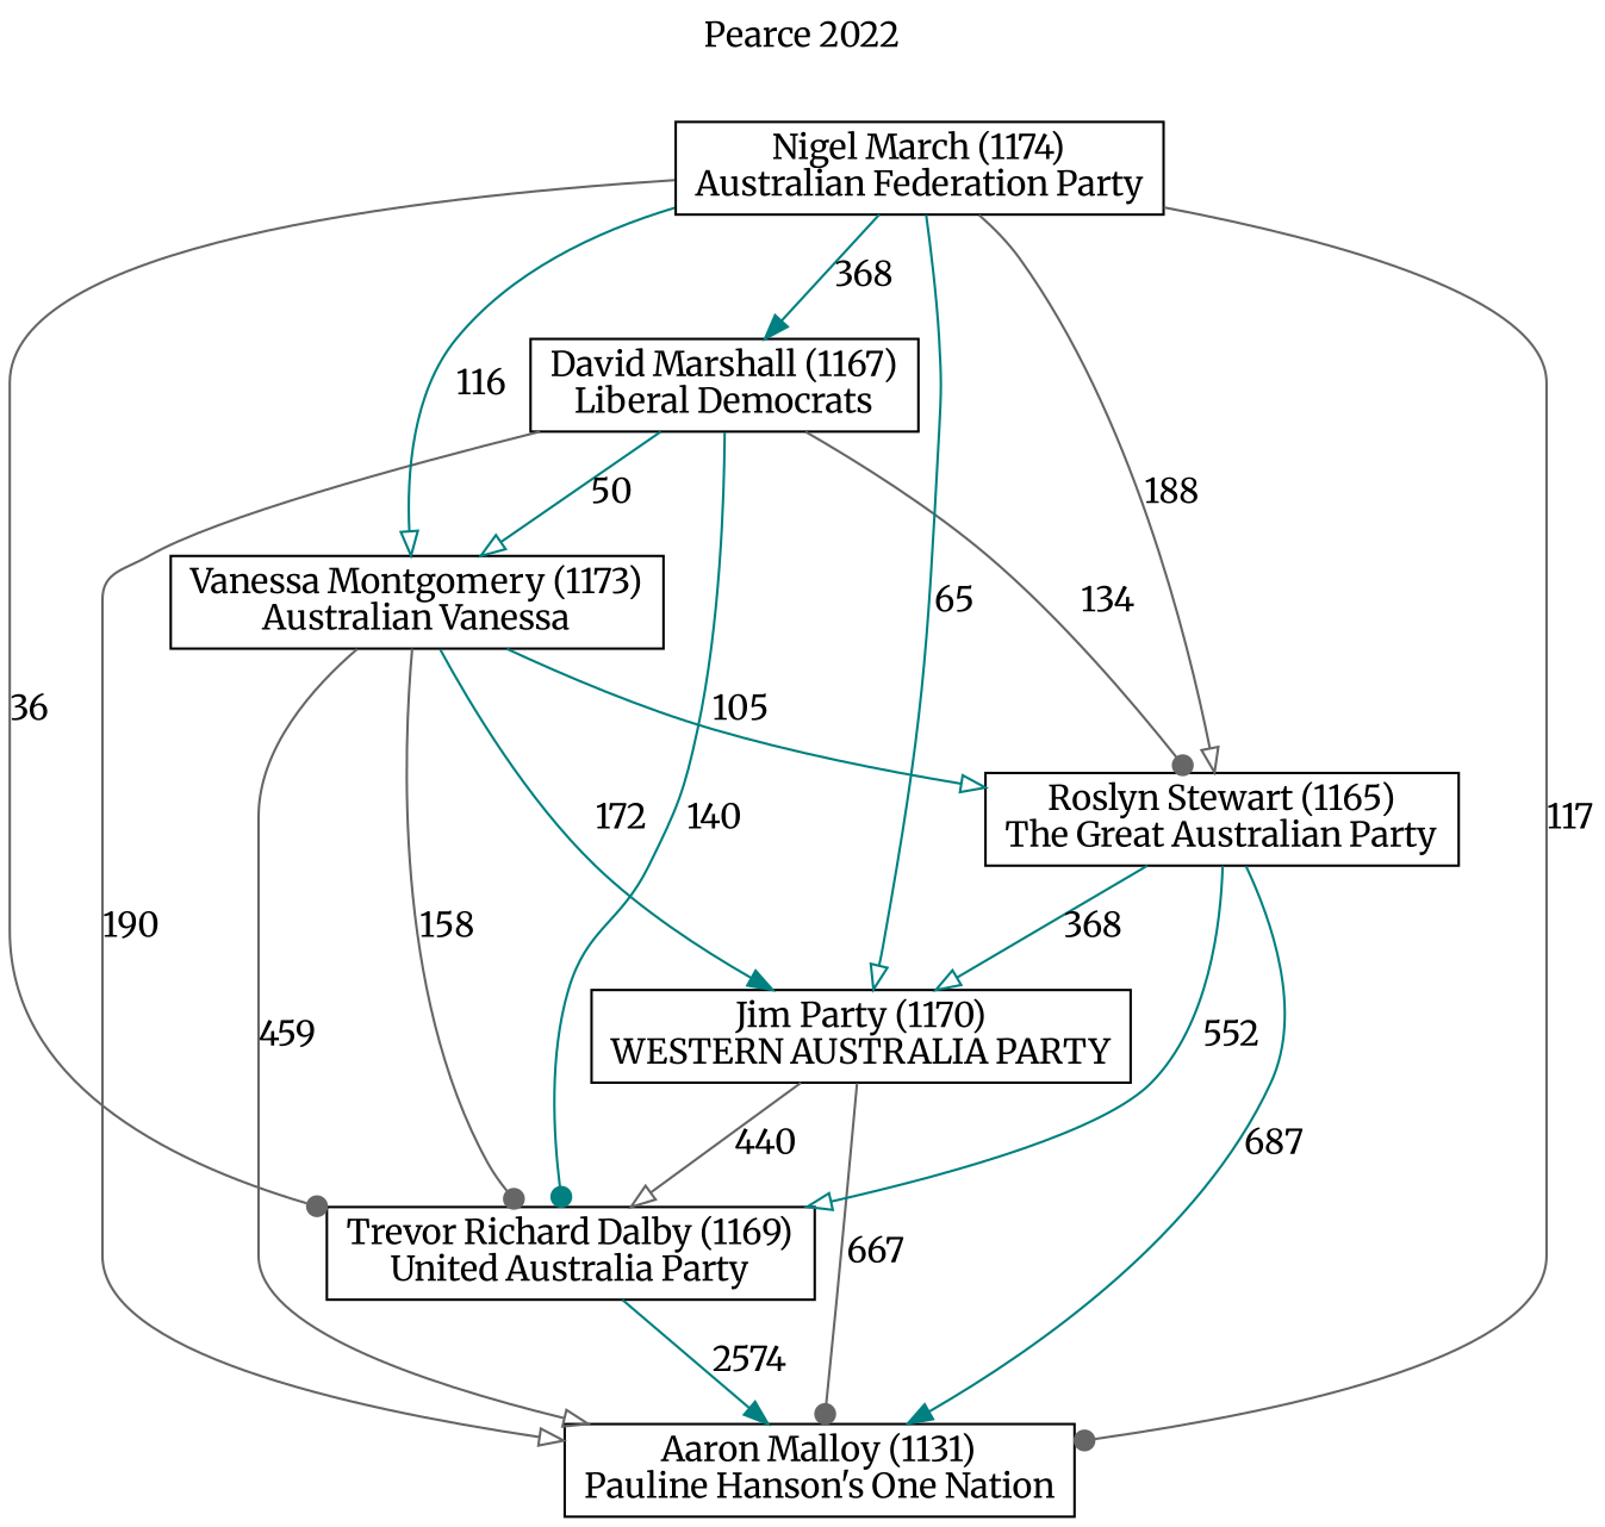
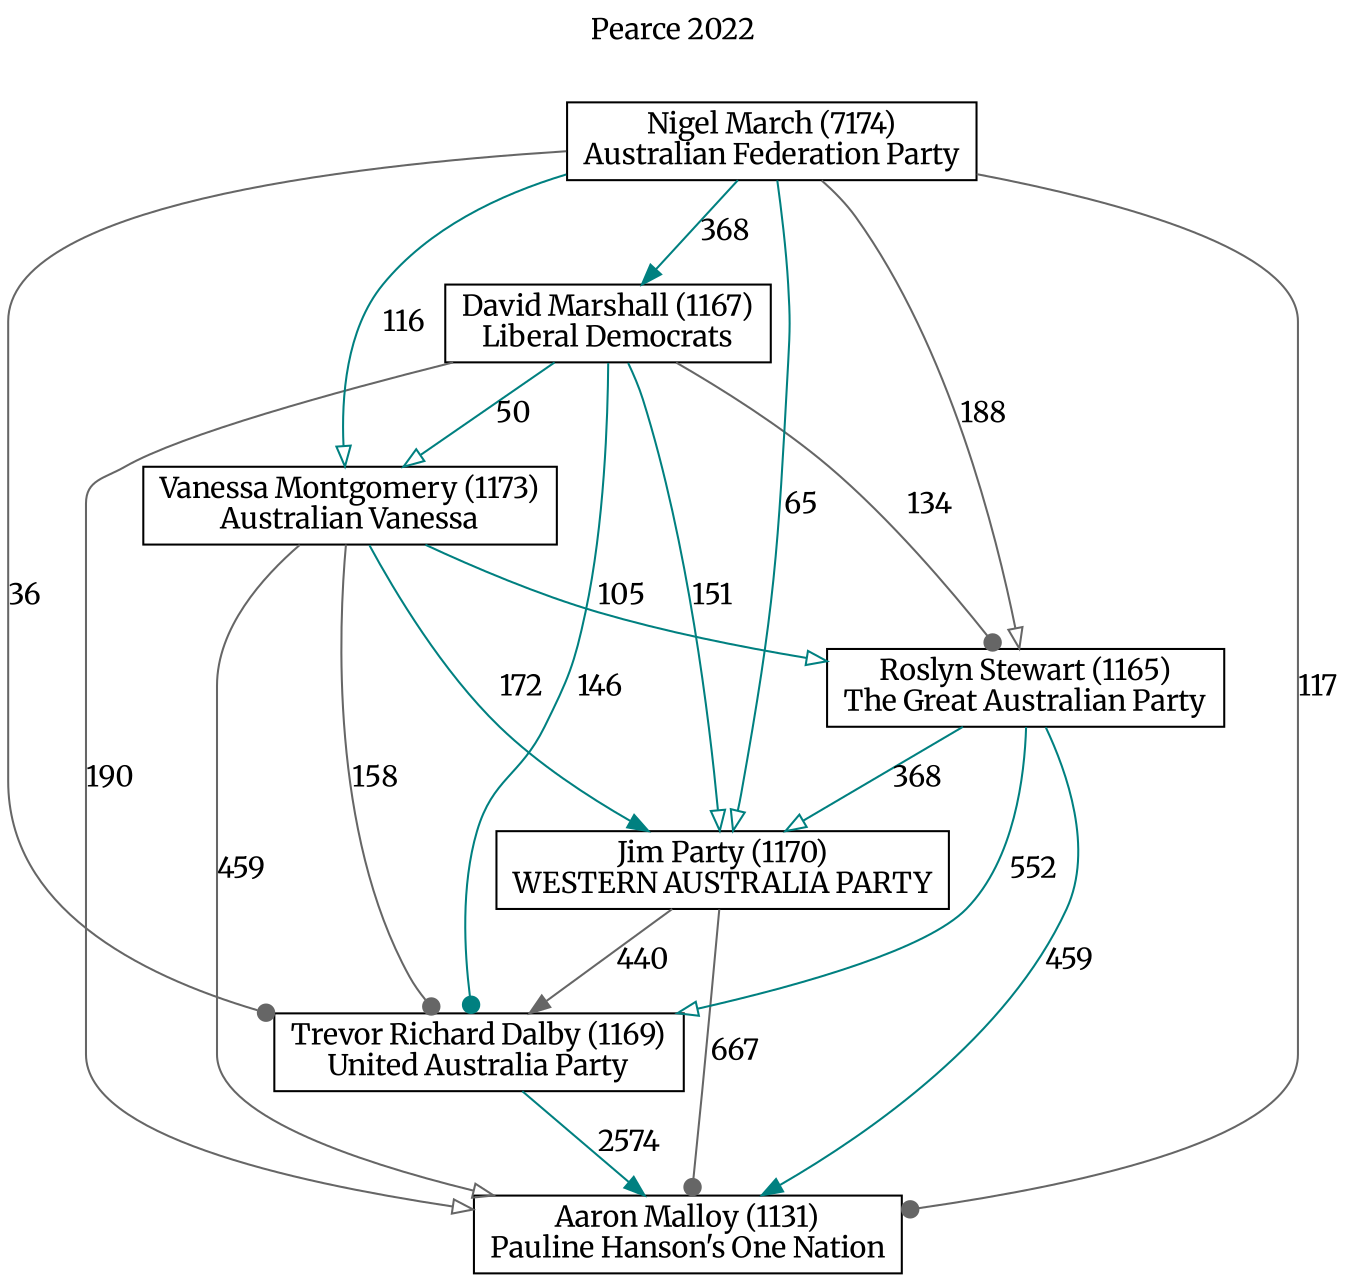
  digraph {
    fontname=Merriweather
    label="Pearce 2022"
    labelloc=t
    mclimit=10
    node [fontname=Merriweather shape=box]
    edge [arrowhead=onormal color=teal fontname=Merriweather]
    n1 [label="Trevor Richard Dalby (1169)\nUnited Australia Party"]
    n2 [label="Aaron Malloy (1131)\nPauline Hanson's One Nation"]
    n3 [label="David Marshall (1167)\nLiberal Democrats"]
    n4 [label="Jim Party (1170)\nWESTERN AUSTRALIA PARTY"]
    n5 [label="Roslyn Stewart (1165)\nThe Great Australian Party"]
    n6 [label="Vanessa Montgomery (1173)\nAustralian Vanessa"]
-   n7 [label="Nigel March (1174)\nAustralian Federation Party"]
+   n7 [label="Nigel March (7174)\nAustralian Federation Party"]
    n1 -> n2 [arrowhead=normal label=2574]
-   n3 -> n1 [arrowhead=dot label=140]
+   n3 -> n1 [arrowhead=dot label=146]
    n3 -> n2 [color=gray40 label=190]
+   n3 -> n4 [label=151]
    n3 -> n5 [arrowhead=dot color=gray40 label=134]
    n3 -> n6 [label=50]
-   n4 -> n1 [color=gray40 label=440]
+   n4 -> n1 [arrowhead=normal color=gray40 label=440]
    n4 -> n2 [arrowhead=dot color=gray40 label=667]
    n5 -> n1 [label=552]
-   n5 -> n2 [arrowhead=normal label=687]
+   n5 -> n2 [arrowhead=normal label=459]
    n5 -> n4 [label=368]
    n6 -> n1 [arrowhead=dot color=gray40 label=158]
    n6 -> n2 [color=gray40 label=459]
    n6 -> n4 [arrowhead=normal label=172]
    n6 -> n5 [label=105]
    n7 -> n1 [arrowhead=dot color=gray40 label=36]
    n7 -> n2 [arrowhead=dot color=gray40 label=117]
    n7 -> n3 [arrowhead=normal label=368]
    n7 -> n4 [label=65]
    n7 -> n5 [color=gray40 label=188]
    n7 -> n6 [label=116]
  }
